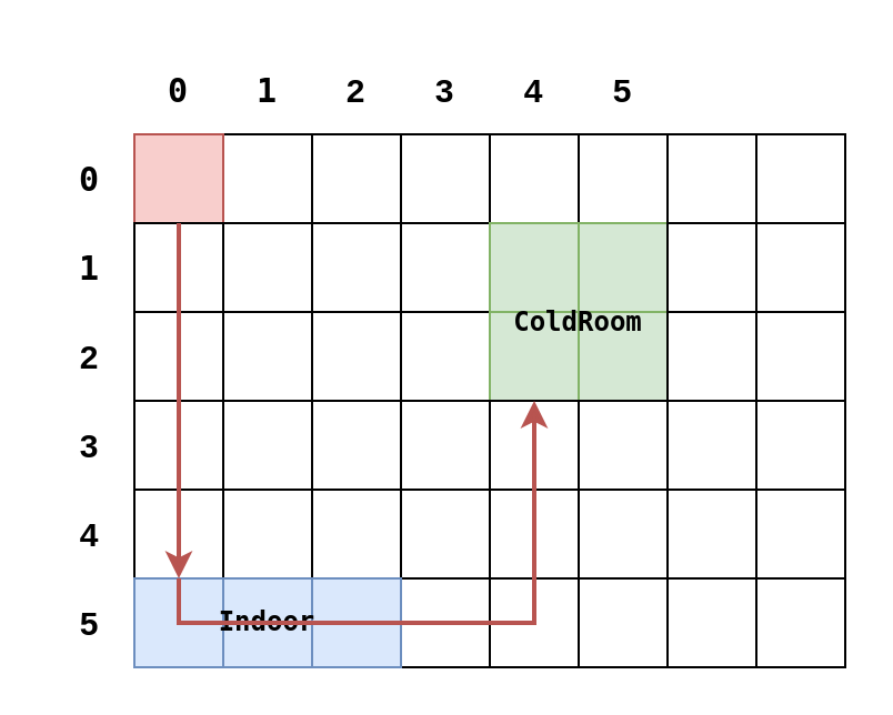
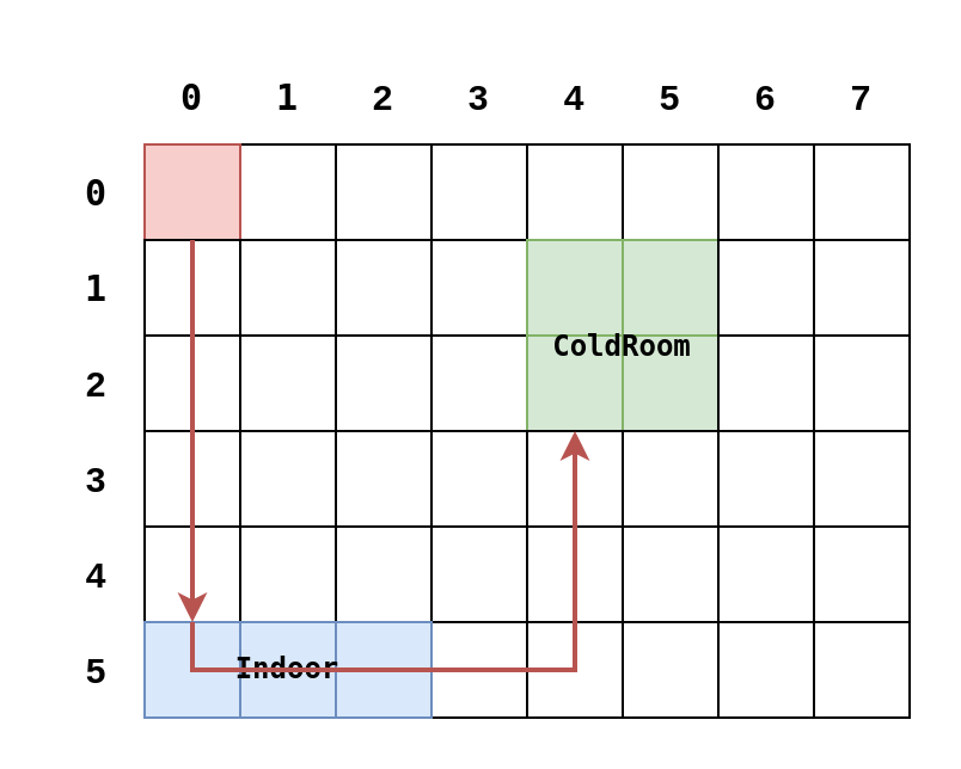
  <mxCell id="0" />
  <mxCell id="1" parent="0" />
  <mxCell id="2" value="" style="group" vertex="1" connectable="0" parent="1"><mxGeometry x="20" y="20" width="360" height="280" as="geometry" /></mxCell>
  <mxCell id="3" value="" style="rounded=0;whiteSpace=wrap;html=1;container=0;" vertex="1" parent="2"><mxGeometry x="240" y="40" width="40" height="40" as="geometry" /></mxCell>
  <mxCell id="4" value="" style="rounded=0;whiteSpace=wrap;html=1;container=0;fillColor=#d5e8d4;strokeColor=#82b366;" vertex="1" parent="2"><mxGeometry x="240" y="80" width="40" height="40" as="geometry" /></mxCell>
  <mxCell id="5" value="" style="rounded=0;whiteSpace=wrap;html=1;container=0;fillColor=#d5e8d4;strokeColor=#82b366;" vertex="1" parent="2"><mxGeometry x="240" y="120" width="40" height="40" as="geometry" /></mxCell>
  <mxCell id="6" value="" style="rounded=0;whiteSpace=wrap;html=1;container=0;" vertex="1" parent="2"><mxGeometry x="240" y="160" width="40" height="40" as="geometry" /></mxCell>
  <mxCell id="7" value="" style="rounded=0;whiteSpace=wrap;html=1;container=0;" vertex="1" parent="2"><mxGeometry x="240" y="200" width="40" height="40" as="geometry" /></mxCell>
  <mxCell id="8" value="" style="rounded=0;whiteSpace=wrap;html=1;container=0;" vertex="1" parent="2"><mxGeometry x="280" y="40" width="40" height="40" as="geometry" /></mxCell>
  <mxCell id="9" value="" style="rounded=0;whiteSpace=wrap;html=1;container=0;" vertex="1" parent="2"><mxGeometry x="280" y="80" width="40" height="40" as="geometry" /></mxCell>
  <mxCell id="10" value="" style="rounded=0;whiteSpace=wrap;html=1;container=0;" vertex="1" parent="2"><mxGeometry x="280" y="120" width="40" height="40" as="geometry" /></mxCell>
  <mxCell id="11" value="" style="rounded=0;whiteSpace=wrap;html=1;container=0;" vertex="1" parent="2"><mxGeometry x="280" y="160" width="40" height="40" as="geometry" /></mxCell>
  <mxCell id="12" value="" style="rounded=0;whiteSpace=wrap;html=1;container=0;" vertex="1" parent="2"><mxGeometry x="280" y="200" width="40" height="40" as="geometry" /></mxCell>
  <mxCell id="13" value="" style="rounded=0;whiteSpace=wrap;html=1;container=0;" vertex="1" parent="2"><mxGeometry x="160" y="40" width="40" height="40" as="geometry" /></mxCell>
  <mxCell id="14" value="" style="rounded=0;whiteSpace=wrap;html=1;container=0;" vertex="1" parent="2"><mxGeometry x="160" y="80" width="40" height="40" as="geometry" /></mxCell>
  <mxCell id="15" value="" style="rounded=0;whiteSpace=wrap;html=1;container=0;" vertex="1" parent="2"><mxGeometry x="160" y="120" width="40" height="40" as="geometry" /></mxCell>
  <mxCell id="16" value="" style="rounded=0;whiteSpace=wrap;html=1;container=0;" vertex="1" parent="2"><mxGeometry x="160" y="160" width="40" height="40" as="geometry" /></mxCell>
  <mxCell id="17" value="" style="rounded=0;whiteSpace=wrap;html=1;container=0;" vertex="1" parent="2"><mxGeometry x="160" y="200" width="40" height="40" as="geometry" /></mxCell>
  <mxCell id="18" value="" style="rounded=0;whiteSpace=wrap;html=1;container=0;" vertex="1" parent="2"><mxGeometry x="200" y="40" width="40" height="40" as="geometry" /></mxCell>
  <mxCell id="19" value="" style="rounded=0;whiteSpace=wrap;html=1;container=0;fillColor=#d5e8d4;strokeColor=#82b366;" vertex="1" parent="2"><mxGeometry x="200" y="80" width="40" height="40" as="geometry" /></mxCell>
  <mxCell id="20" value="" style="rounded=0;whiteSpace=wrap;html=1;container=0;fillColor=#d5e8d4;strokeColor=#82b366;" vertex="1" parent="2"><mxGeometry x="200" y="120" width="40" height="40" as="geometry" /></mxCell>
  <mxCell id="21" value="" style="rounded=0;whiteSpace=wrap;html=1;container=0;" vertex="1" parent="2"><mxGeometry x="200" y="160" width="40" height="40" as="geometry" /></mxCell>
  <mxCell id="22" value="" style="rounded=0;whiteSpace=wrap;html=1;container=0;" vertex="1" parent="2"><mxGeometry x="200" y="200" width="40" height="40" as="geometry" /></mxCell>
  <mxCell id="23" value="" style="rounded=0;whiteSpace=wrap;html=1;container=0;" vertex="1" parent="2"><mxGeometry x="80" y="40" width="40" height="40" as="geometry" /></mxCell>
  <mxCell id="24" value="" style="rounded=0;whiteSpace=wrap;html=1;container=0;" vertex="1" parent="2"><mxGeometry x="80" y="80" width="40" height="40" as="geometry" /></mxCell>
  <mxCell id="25" value="" style="rounded=0;whiteSpace=wrap;html=1;container=0;" vertex="1" parent="2"><mxGeometry x="80" y="120" width="40" height="40" as="geometry" /></mxCell>
  <mxCell id="26" value="" style="rounded=0;whiteSpace=wrap;html=1;container=0;" vertex="1" parent="2"><mxGeometry x="80" y="160" width="40" height="40" as="geometry" /></mxCell>
  <mxCell id="27" value="" style="rounded=0;whiteSpace=wrap;html=1;container=0;" vertex="1" parent="2"><mxGeometry x="80" y="200" width="40" height="40" as="geometry" /></mxCell>
  <mxCell id="28" value="" style="rounded=0;whiteSpace=wrap;html=1;container=0;" vertex="1" parent="2"><mxGeometry x="120" y="40" width="40" height="40" as="geometry" /></mxCell>
  <mxCell id="29" value="" style="rounded=0;whiteSpace=wrap;html=1;container=0;" vertex="1" parent="2"><mxGeometry x="120" y="80" width="40" height="40" as="geometry" /></mxCell>
  <mxCell id="30" value="" style="rounded=0;whiteSpace=wrap;html=1;container=0;" vertex="1" parent="2"><mxGeometry x="120" y="120" width="40" height="40" as="geometry" /></mxCell>
  <mxCell id="31" value="" style="rounded=0;whiteSpace=wrap;html=1;container=0;" vertex="1" parent="2"><mxGeometry x="120" y="160" width="40" height="40" as="geometry" /></mxCell>
  <mxCell id="32" value="" style="rounded=0;whiteSpace=wrap;html=1;container=0;" vertex="1" parent="2"><mxGeometry x="120" y="200" width="40" height="40" as="geometry" /></mxCell>
  <mxCell id="33" value="" style="rounded=0;whiteSpace=wrap;html=1;container=0;fillColor=#f8cecc;strokeColor=#b85450;" vertex="1" parent="2"><mxGeometry x="40" y="40" width="40" height="40" as="geometry" /></mxCell>
  <mxCell id="34" value="" style="rounded=0;whiteSpace=wrap;html=1;container=0;" vertex="1" parent="2"><mxGeometry x="40" y="80" width="40" height="40" as="geometry" /></mxCell>
  <mxCell id="35" value="" style="rounded=0;whiteSpace=wrap;html=1;container=0;" vertex="1" parent="2"><mxGeometry x="40" y="120" width="40" height="40" as="geometry" /></mxCell>
  <mxCell id="36" value="" style="rounded=0;whiteSpace=wrap;html=1;container=0;" vertex="1" parent="2"><mxGeometry x="40" y="160" width="40" height="40" as="geometry" /></mxCell>
  <mxCell id="37" value="" style="rounded=0;whiteSpace=wrap;html=1;container=0;" vertex="1" parent="2"><mxGeometry x="40" y="200" width="40" height="40" as="geometry" /></mxCell>
  <mxCell id="38" value="&lt;pre&gt;&lt;b&gt;&lt;font style=&quot;font-size: 15px;&quot;&gt;1&lt;/font&gt;&lt;/b&gt;&lt;/pre&gt;" style="text;html=1;strokeColor=none;fillColor=none;align=center;verticalAlign=middle;whiteSpace=wrap;rounded=0;container=0;" vertex="1" parent="2"><mxGeometry x="80" width="40" height="40" as="geometry" /></mxCell>
  <mxCell id="39" value="&lt;b&gt;&lt;font style=&quot;font-size: 15px;&quot;&gt;2&lt;/font&gt;&lt;/b&gt;" style="text;html=1;strokeColor=none;fillColor=none;align=center;verticalAlign=middle;whiteSpace=wrap;rounded=0;container=0;" vertex="1" parent="2"><mxGeometry x="120" width="40" height="40" as="geometry" /></mxCell>
  <mxCell id="40" value="&lt;font size=&quot;1&quot;&gt;&lt;b style=&quot;font-size: 15px;&quot;&gt;3&lt;/b&gt;&lt;/font&gt;" style="text;html=1;strokeColor=none;fillColor=none;align=center;verticalAlign=middle;whiteSpace=wrap;rounded=0;container=0;" vertex="1" parent="2"><mxGeometry x="160" width="40" height="40" as="geometry" /></mxCell>
  <mxCell id="41" value="&lt;b style=&quot;font-size: 15px;&quot;&gt;4&lt;/b&gt;" style="text;html=1;strokeColor=none;fillColor=none;align=center;verticalAlign=middle;whiteSpace=wrap;rounded=0;container=0;" vertex="1" parent="2"><mxGeometry x="200" width="40" height="40" as="geometry" /></mxCell>
  <mxCell id="42" value="&lt;font size=&quot;1&quot;&gt;&lt;b style=&quot;font-size: 15px;&quot;&gt;5&lt;/b&gt;&lt;/font&gt;" style="text;html=1;strokeColor=none;fillColor=none;align=center;verticalAlign=middle;whiteSpace=wrap;rounded=0;container=0;" vertex="1" parent="2"><mxGeometry x="240" width="40" height="40" as="geometry" /></mxCell>
+ <mxCell id="43" value="&lt;font size=&quot;1&quot;&gt;&lt;b style=&quot;font-size: 15px;&quot;&gt;6&lt;/b&gt;&lt;/font&gt;" style="text;html=1;strokeColor=none;fillColor=none;align=center;verticalAlign=middle;whiteSpace=wrap;rounded=0;container=0;" vertex="1" parent="2"><mxGeometry x="280" width="40" height="40" as="geometry" /></mxCell>
+ <mxCell id="44" value="&lt;font size=&quot;1&quot;&gt;&lt;b style=&quot;font-size: 15px;&quot;&gt;7&lt;/b&gt;&lt;/font&gt;" style="text;html=1;strokeColor=none;fillColor=none;align=center;verticalAlign=middle;whiteSpace=wrap;rounded=0;container=0;" vertex="1" parent="2"><mxGeometry x="320" width="40" height="40" as="geometry" /></mxCell>
  <mxCell id="45" value="&lt;pre&gt;&lt;b&gt;&lt;font style=&quot;font-size: 15px;&quot;&gt;1&lt;/font&gt;&lt;/b&gt;&lt;/pre&gt;" style="text;html=1;strokeColor=none;fillColor=none;align=center;verticalAlign=middle;whiteSpace=wrap;rounded=0;container=0;" vertex="1" parent="2"><mxGeometry y="80" width="40" height="40" as="geometry" /></mxCell>
  <mxCell id="46" value="&lt;b&gt;&lt;font style=&quot;font-size: 15px;&quot;&gt;2&lt;/font&gt;&lt;/b&gt;" style="text;html=1;strokeColor=none;fillColor=none;align=center;verticalAlign=middle;whiteSpace=wrap;rounded=0;container=0;" vertex="1" parent="2"><mxGeometry y="120" width="40" height="40" as="geometry" /></mxCell>
  <mxCell id="47" value="&lt;font size=&quot;1&quot;&gt;&lt;b style=&quot;font-size: 15px;&quot;&gt;3&lt;/b&gt;&lt;/font&gt;" style="text;html=1;strokeColor=none;fillColor=none;align=center;verticalAlign=middle;whiteSpace=wrap;rounded=0;container=0;" vertex="1" parent="2"><mxGeometry y="160" width="40" height="40" as="geometry" /></mxCell>
  <mxCell id="48" value="&lt;b style=&quot;font-size: 15px;&quot;&gt;4&lt;/b&gt;" style="text;html=1;strokeColor=none;fillColor=none;align=center;verticalAlign=middle;whiteSpace=wrap;rounded=0;container=0;" vertex="1" parent="2"><mxGeometry y="200" width="40" height="40" as="geometry" /></mxCell>
  <mxCell id="49" value="&lt;font size=&quot;1&quot;&gt;&lt;b style=&quot;font-size: 15px;&quot;&gt;5&lt;/b&gt;&lt;/font&gt;" style="text;html=1;strokeColor=none;fillColor=none;align=center;verticalAlign=middle;whiteSpace=wrap;rounded=0;container=0;" vertex="1" parent="2"><mxGeometry y="240" width="40" height="40" as="geometry" /></mxCell>
  <mxCell id="50" value="" style="rounded=0;whiteSpace=wrap;html=1;container=0;" vertex="1" parent="2"><mxGeometry x="320" y="40" width="40" height="40" as="geometry" /></mxCell>
  <mxCell id="51" value="" style="rounded=0;whiteSpace=wrap;html=1;container=0;" vertex="1" parent="2"><mxGeometry x="320" y="80" width="40" height="40" as="geometry" /></mxCell>
  <mxCell id="52" value="" style="rounded=0;whiteSpace=wrap;html=1;container=0;" vertex="1" parent="2"><mxGeometry x="320" y="120" width="40" height="40" as="geometry" /></mxCell>
  <mxCell id="53" value="" style="rounded=0;whiteSpace=wrap;html=1;container=0;" vertex="1" parent="2"><mxGeometry x="320" y="160" width="40" height="40" as="geometry" /></mxCell>
  <mxCell id="54" value="" style="rounded=0;whiteSpace=wrap;html=1;container=0;" vertex="1" parent="2"><mxGeometry x="320" y="200" width="40" height="40" as="geometry" /></mxCell>
  <mxCell id="55" value="" style="rounded=0;whiteSpace=wrap;html=1;container=0;" vertex="1" parent="2"><mxGeometry x="240" y="240" width="40" height="40" as="geometry" /></mxCell>
  <mxCell id="56" value="" style="rounded=0;whiteSpace=wrap;html=1;container=0;" vertex="1" parent="2"><mxGeometry x="280" y="240" width="40" height="40" as="geometry" /></mxCell>
  <mxCell id="57" value="" style="rounded=0;whiteSpace=wrap;html=1;container=0;" vertex="1" parent="2"><mxGeometry x="160" y="240" width="40" height="40" as="geometry" /></mxCell>
  <mxCell id="58" value="" style="rounded=0;whiteSpace=wrap;html=1;container=0;" vertex="1" parent="2"><mxGeometry x="200" y="240" width="40" height="40" as="geometry" /></mxCell>
  <mxCell id="59" value="" style="rounded=0;whiteSpace=wrap;html=1;container=0;fillColor=#dae8fc;strokeColor=#6c8ebf;" vertex="1" parent="2"><mxGeometry x="80" y="240" width="40" height="40" as="geometry" /></mxCell>
  <mxCell id="60" value="" style="rounded=0;whiteSpace=wrap;html=1;container=0;fillColor=#dae8fc;strokeColor=#6c8ebf;" vertex="1" parent="2"><mxGeometry x="120" y="240" width="40" height="40" as="geometry" /></mxCell>
  <mxCell id="61" value="" style="rounded=0;whiteSpace=wrap;html=1;container=0;fillColor=#dae8fc;strokeColor=#6c8ebf;" vertex="1" parent="2"><mxGeometry x="40" y="240" width="40" height="40" as="geometry" /></mxCell>
  <mxCell id="62" value="" style="rounded=0;whiteSpace=wrap;html=1;container=0;" vertex="1" parent="2"><mxGeometry x="320" y="240" width="40" height="40" as="geometry" /></mxCell>
  <mxCell id="63" value="&lt;pre&gt;&lt;b&gt;&lt;font style=&quot;font-size: 15px;&quot;&gt;0&lt;/font&gt;&lt;/b&gt;&lt;/pre&gt;" style="text;html=1;strokeColor=none;fillColor=none;align=center;verticalAlign=middle;whiteSpace=wrap;rounded=0;container=0;" vertex="1" parent="2"><mxGeometry x="40" width="40" height="40" as="geometry" /></mxCell>
  <mxCell id="64" value="&lt;pre&gt;&lt;b&gt;&lt;font style=&quot;font-size: 15px;&quot;&gt;0&lt;/font&gt;&lt;/b&gt;&lt;/pre&gt;" style="text;html=1;strokeColor=none;fillColor=none;align=center;verticalAlign=middle;whiteSpace=wrap;rounded=0;container=0;" vertex="1" parent="2"><mxGeometry y="40" width="40" height="40" as="geometry" /></mxCell>
  <mxCell id="65" value="&lt;pre&gt;&lt;b&gt;ColdRoom&lt;/b&gt;&lt;/pre&gt;" style="text;html=1;strokeColor=none;fillColor=none;align=center;verticalAlign=middle;whiteSpace=wrap;rounded=0;" vertex="1" parent="2"><mxGeometry x="210" y="110" width="60" height="30" as="geometry" /></mxCell>
  <mxCell id="66" value="&lt;pre&gt;&lt;b&gt;Indoor&lt;/b&gt;&lt;/pre&gt;" style="text;html=1;strokeColor=none;fillColor=none;align=center;verticalAlign=middle;whiteSpace=wrap;rounded=0;" vertex="1" parent="2"><mxGeometry x="70" y="245" width="60" height="30" as="geometry" /></mxCell>
  <mxCell id="67" value="" style="shape=image;html=1;verticalAlign=top;verticalLabelPosition=bottom;labelBackgroundColor=#ffffff;imageAspect=0;aspect=fixed;image=https://cdn1.iconfinder.com/data/icons/unicons-line-vol-5/24/robot-128.png" vertex="1" parent="2"><mxGeometry x="45" y="45" width="30" height="30" as="geometry" /></mxCell>
  <mxCell id="68" value="" style="endArrow=classic;html=1;rounded=0;exitX=0.5;exitY=0;exitDx=0;exitDy=0;entryX=0.5;entryY=1;entryDx=0;entryDy=0;fillColor=#f8cecc;strokeColor=#b85450;strokeWidth=2;" edge="1" parent="2" source="34" target="37"><mxGeometry width="50" height="50" relative="1" as="geometry"><mxPoint x="60" y="180" as="sourcePoint" /><mxPoint x="110" y="130" as="targetPoint" /></mxGeometry></mxCell>
  <mxCell id="69" value="" style="endArrow=classic;html=1;rounded=0;exitX=0.5;exitY=0;exitDx=0;exitDy=0;entryX=0.5;entryY=0;entryDx=0;entryDy=0;fillColor=#f8cecc;strokeColor=#b85450;strokeWidth=2;" edge="1" parent="2" source="61" target="21"><mxGeometry width="50" height="50" relative="1" as="geometry"><mxPoint x="70" y="90" as="sourcePoint" /><mxPoint x="70" y="250" as="targetPoint" /><Array as="points"><mxPoint x="60" y="260" /><mxPoint x="220" y="260" /></Array></mxGeometry></mxCell>
